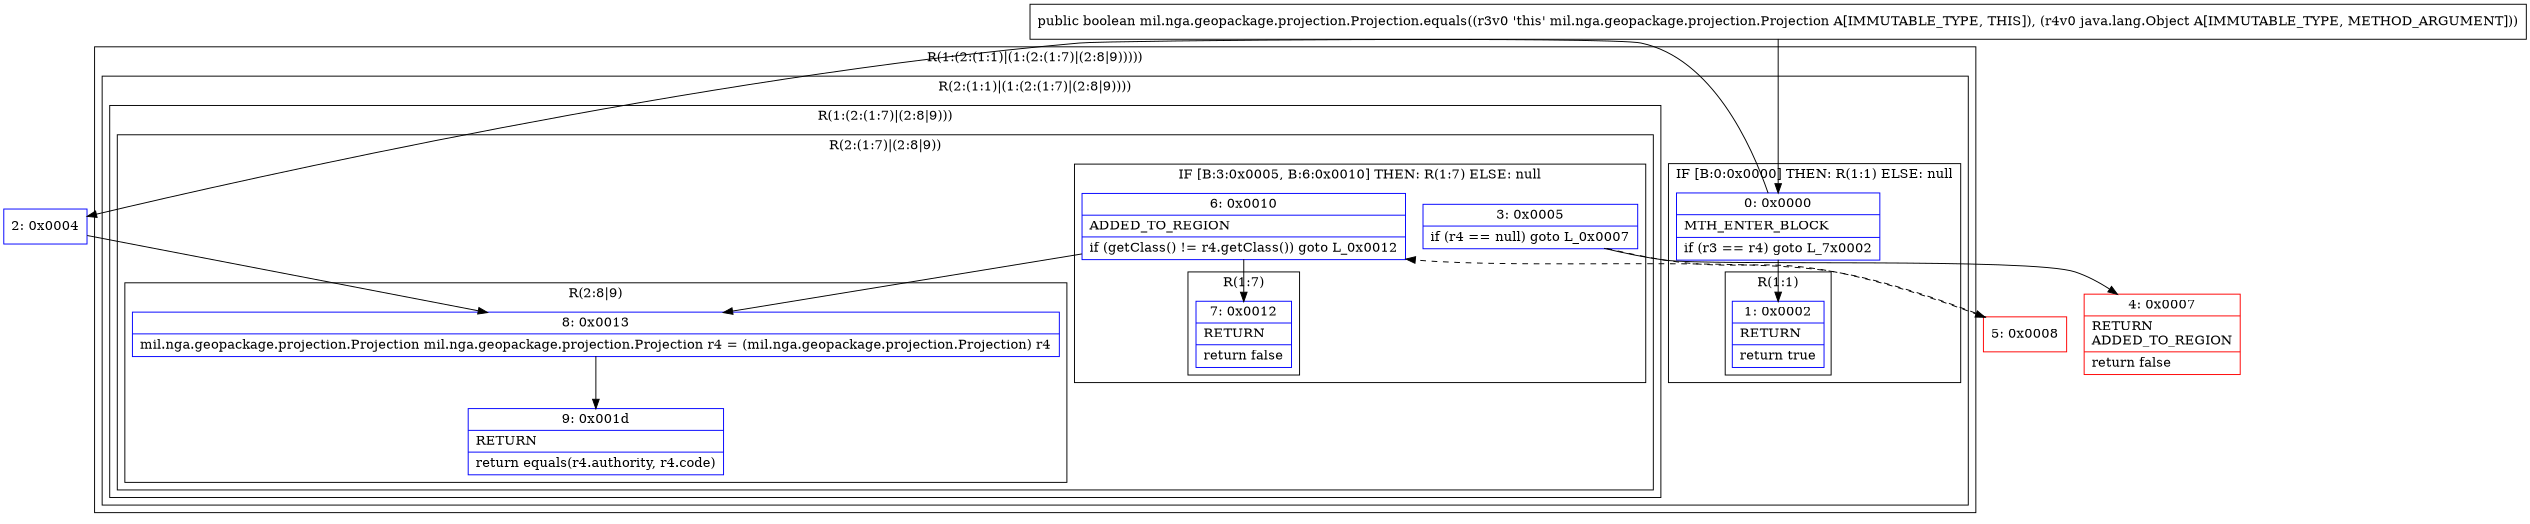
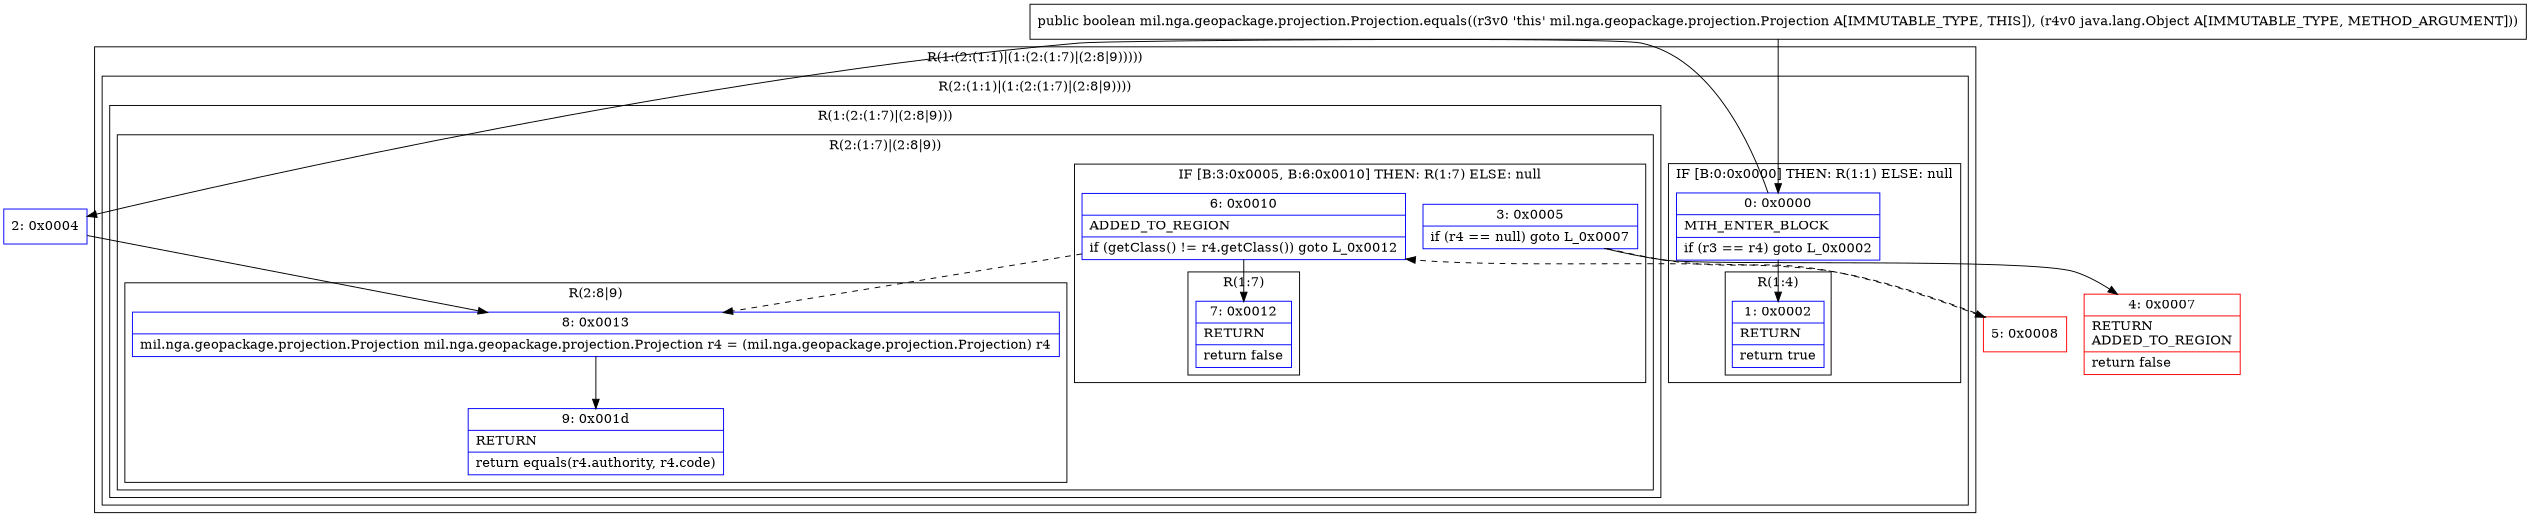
  digraph {
    node [color=blue shape=record]
    n1 [label="{1\:\ 0x0002|RETURN\l|return true\l}"]
-   n2 [label="{0\:\ 0x0000|MTH_ENTER_BLOCK\l|if (r3 == r4) goto L_7x0002\l}"]
+   n2 [label="{0\:\ 0x0000|MTH_ENTER_BLOCK\l|if (r3 == r4) goto L_0x0002\l}"]
    n3 [label="{7\:\ 0x0012|RETURN\l|return false\l}"]
    n4 [label="{3\:\ 0x0005|if (r4 == null) goto L_0x0007\l}"]
    n5 [label="{6\:\ 0x0010|ADDED_TO_REGION\l|if (getClass() != r4.getClass()) goto L_0x0012\l}"]
    n6 [label="{8\:\ 0x0013|mil.nga.geopackage.projection.Projection mil.nga.geopackage.projection.Projection r4 = (mil.nga.geopackage.projection.Projection) r4\l}"]
    n7 [label="{9\:\ 0x001d|RETURN\l|return equals(r4.authority, r4.code)\l}"]
    n8 [label="{2\:\ 0x0004}"]
    n9 [color=red label="{4\:\ 0x0007|RETURN\lADDED_TO_REGION\l|return false\l}"]
    n10 [color=red label="{5\:\ 0x0008}"]
    n11 [label="{public boolean mil.nga.geopackage.projection.Projection.equals((r3v0 'this' mil.nga.geopackage.projection.Projection A[IMMUTABLE_TYPE, THIS]), (r4v0 java.lang.Object A[IMMUTABLE_TYPE, METHOD_ARGUMENT])) }" color=""]
    subgraph cluster_1 {
      label="R(1:(2:(1:1)|(1:(2:(1:7)|(2:8|9)))))"
      subgraph cluster_2 {
        label="R(2:(1:1)|(1:(2:(1:7)|(2:8|9))))"
        subgraph cluster_3 {
          label="IF [B:0:0x0000] THEN: R(1:1) ELSE: null"
          n2
          subgraph cluster_4 {
-           label="R(1:1)"
+           label="R(1:4)"
            n1
          }
        }
        subgraph cluster_5 {
          label="R(1:(2:(1:7)|(2:8|9)))"
          subgraph cluster_6 {
            label="R(2:(1:7)|(2:8|9))"
            subgraph cluster_7 {
              label="IF [B:3:0x0005, B:6:0x0010] THEN: R(1:7) ELSE: null"
              n4
              n5
              subgraph cluster_8 {
                label="R(1:7)"
                n3
              }
            }
            subgraph cluster_9 {
              label="R(2:8|9)"
              n6
              n7
            }
          }
        }
      }
    }
    n2 -> n1
    n2 -> n8 [style=solid]
    n4 -> n9
    n4 -> n10 [style=dashed]
    n5 -> n3
-   n5 -> n6 [style=solid]
+   n5 -> n6 [style=dashed]
    n6 -> n7
    n8 -> n6
    n10 -> n5 [style=dashed]
    n11 -> n2
  }
